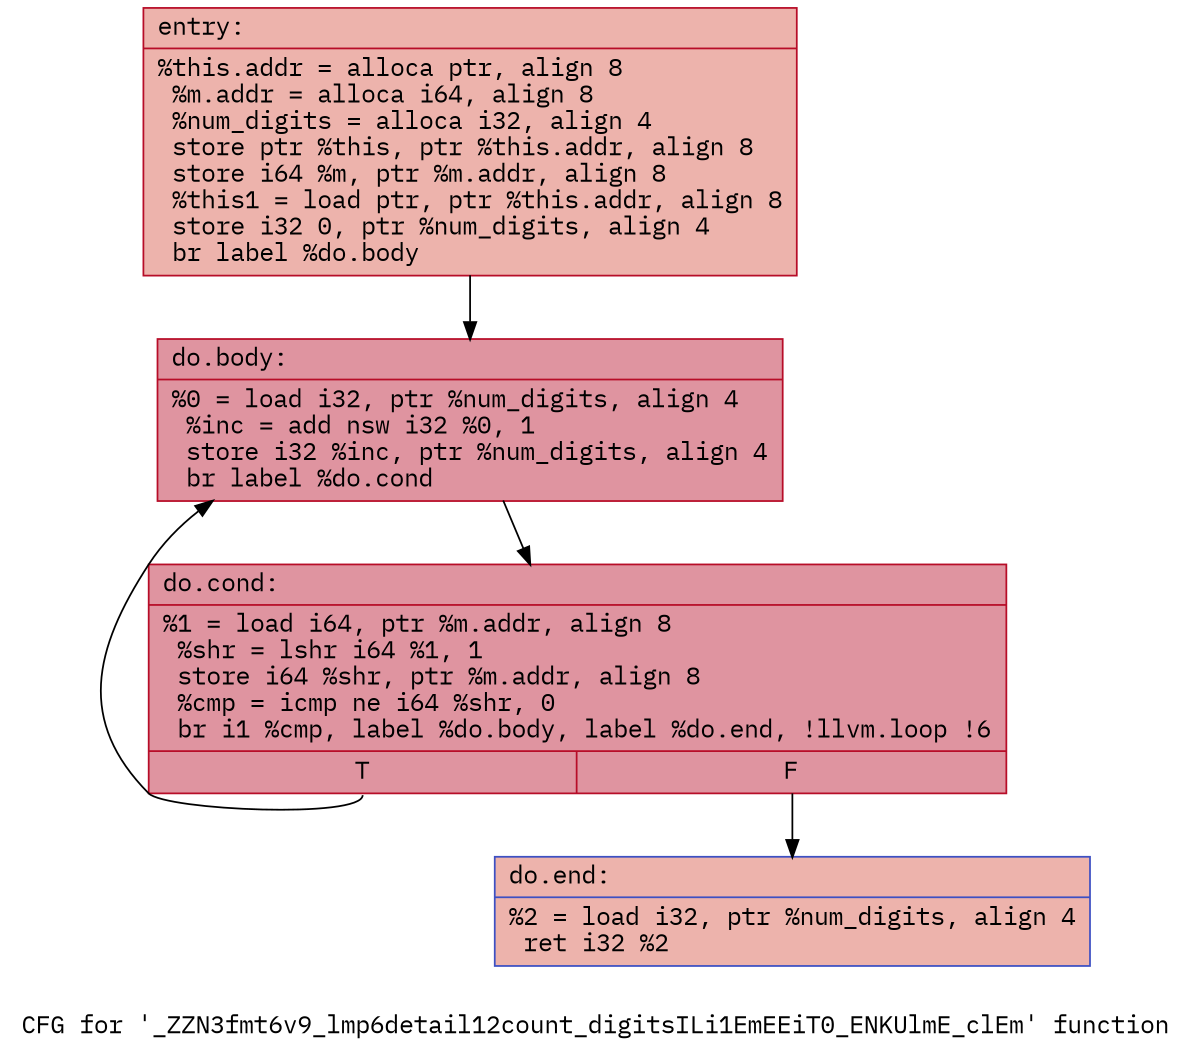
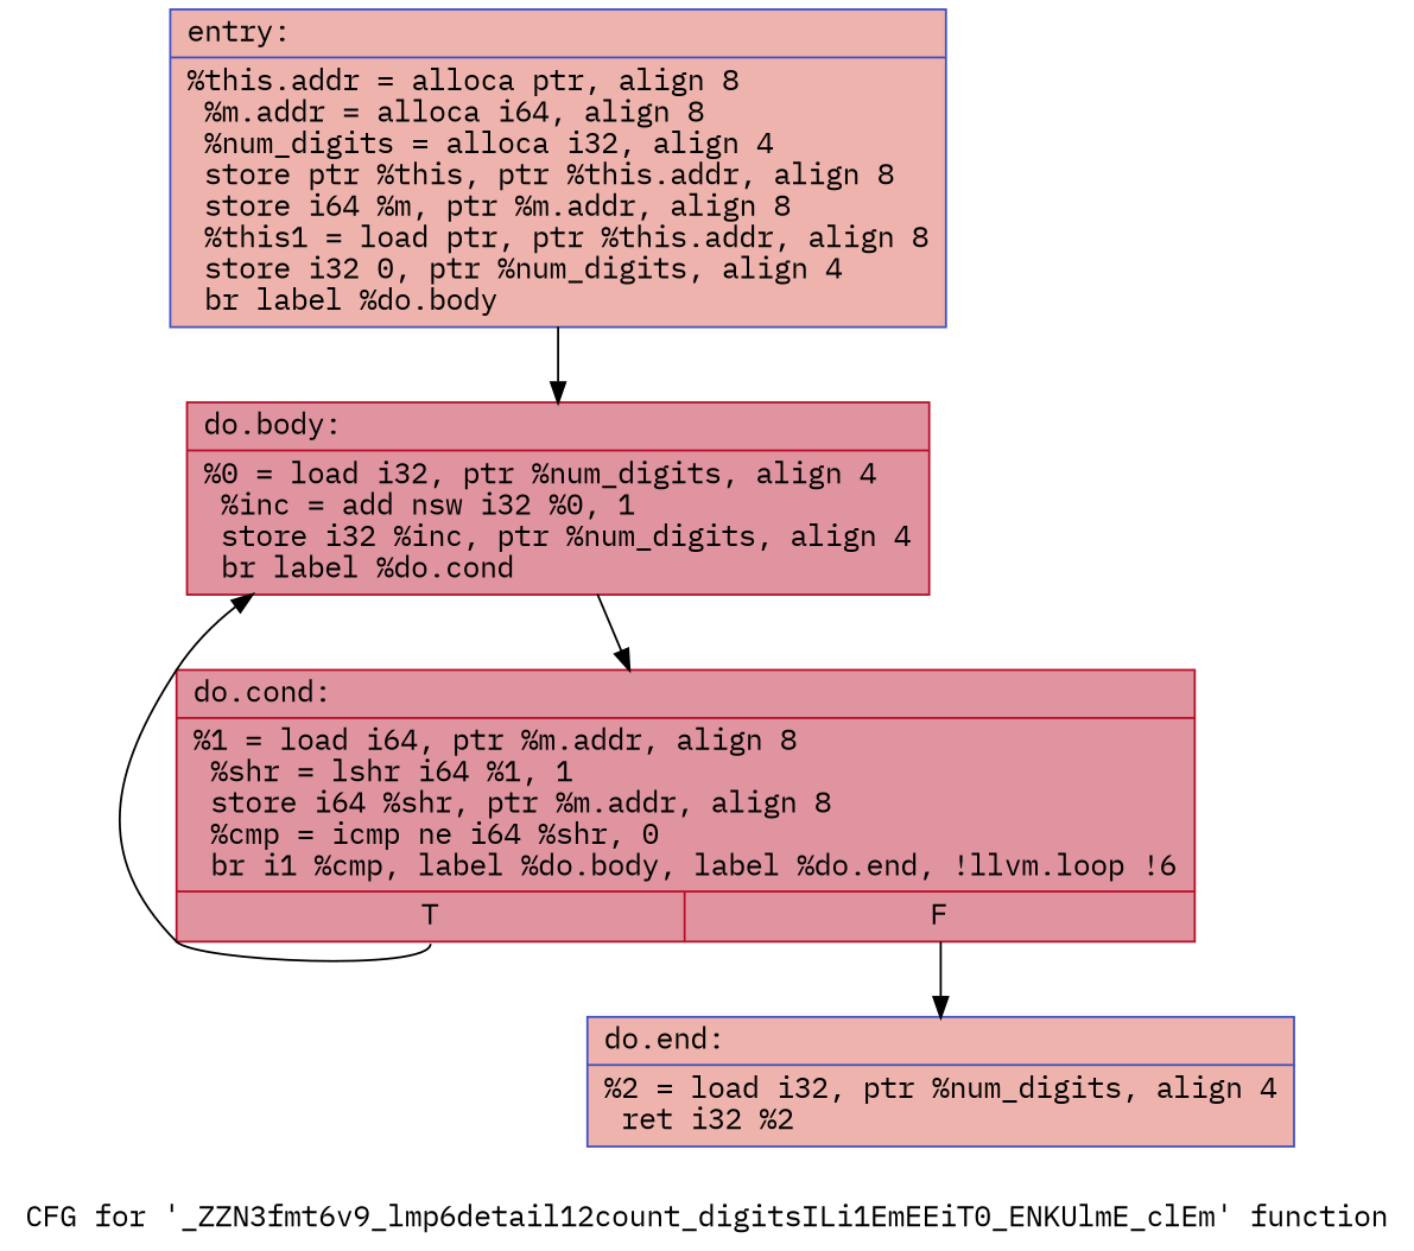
  digraph {
    label="CFG for '_ZZN3fmt6v9_lmp6detail12count_digitsILi1EmEEiT0_ENKUlmE_clEm' function"
    fontname="IBM Plex Mono"
    node [color="#3d50c3ff" fillcolor="#d6524470" fontname="IBM Plex Mono" shape=record style=filled]
    edge [fontname="IBM Plex Mono"]
-   n1 [color="#b70d28ff" label="{entry:\l|  %this.addr = alloca ptr, align 8\l  %m.addr = alloca i64, align 8\l  %num_digits = alloca i32, align 4\l  store ptr %this, ptr %this.addr, align 8\l  store i64 %m, ptr %m.addr, align 8\l  %this1 = load ptr, ptr %this.addr, align 8\l  store i32 0, ptr %num_digits, align 4\l  br label %do.body\l}"]
+   n1 [label="{entry:\l|  %this.addr = alloca ptr, align 8\l  %m.addr = alloca i64, align 8\l  %num_digits = alloca i32, align 4\l  store ptr %this, ptr %this.addr, align 8\l  store i64 %m, ptr %m.addr, align 8\l  %this1 = load ptr, ptr %this.addr, align 8\l  store i32 0, ptr %num_digits, align 4\l  br label %do.body\l}"]
    n2 [color="#b70d28ff" fillcolor="#b70d2870" label="{do.body:\l|  %0 = load i32, ptr %num_digits, align 4\l  %inc = add nsw i32 %0, 1\l  store i32 %inc, ptr %num_digits, align 4\l  br label %do.cond\l}"]
    n3 [color="#b70d28ff" fillcolor="#b70d2870" label="{do.cond:\l|  %1 = load i64, ptr %m.addr, align 8\l  %shr = lshr i64 %1, 1\l  store i64 %shr, ptr %m.addr, align 8\l  %cmp = icmp ne i64 %shr, 0\l  br i1 %cmp, label %do.body, label %do.end, !llvm.loop !6\l|{<s0>T|<s1>F}}"]
    n4 [label="{do.end:\l|  %2 = load i32, ptr %num_digits, align 4\l  ret i32 %2\l}"]
    n1 -> n2
    n2 -> n3
    n3 -> n2 [tailport=s0]
    n3 -> n4 [tailport=s1]
  }
